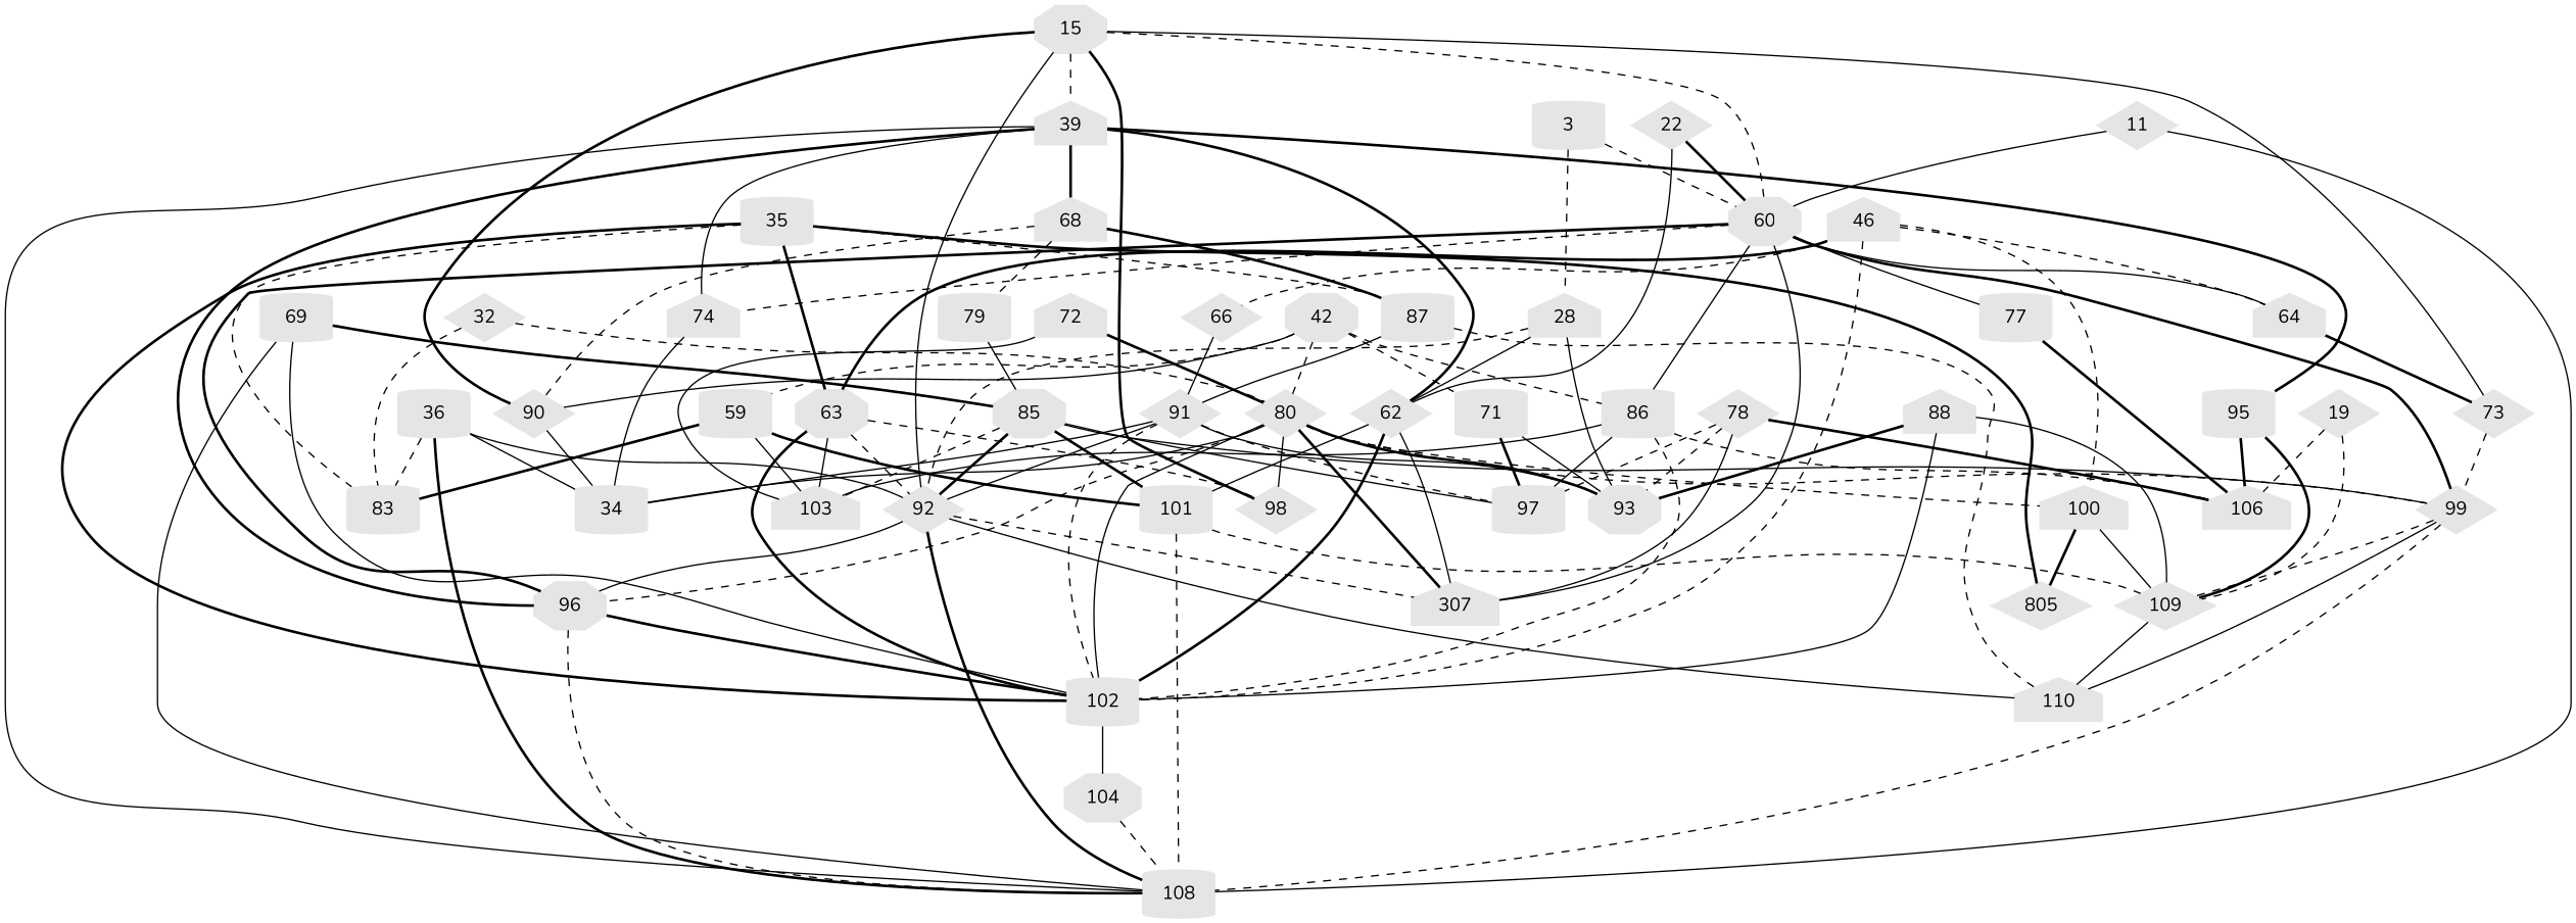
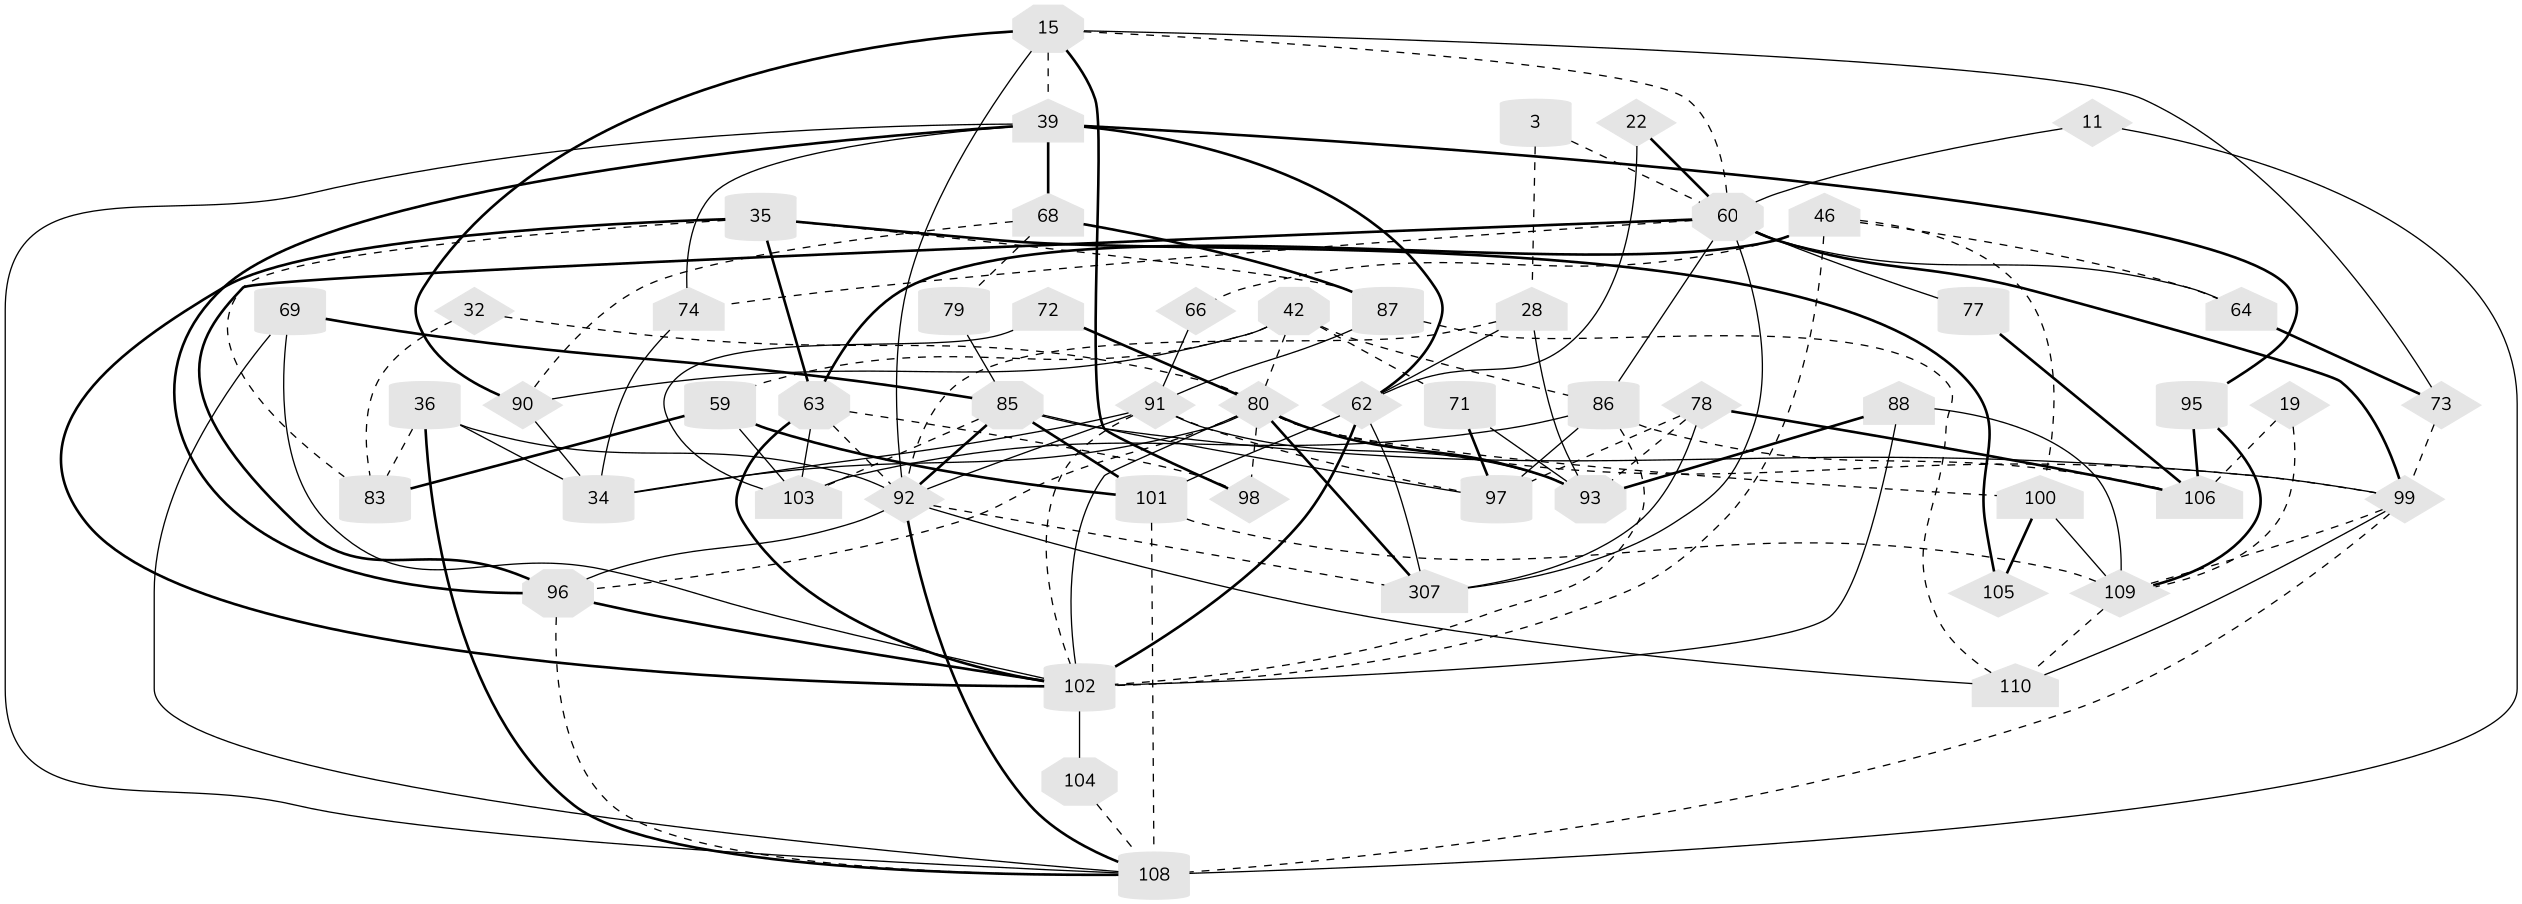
  graph {
    fontname=Nunito
    node [color=gray90 fontname=Nunito shape=cylinder style=filled]
    edge [fontname=Nunito style=dashed]
    28 [shape=house]
    3
    60 [shape=octagon super="+1+47"]
    92 [shape=diamond super="+16+52"]
    62 [shape=diamond super="+18+43"]
    93 [shape=octagon super="+27+38"]
    74 [shape=house]
    96 [shape=octagon super="+81"]
    86 [super="+49"]
    64 [shape=house]
    77
    99 [shape=diamond super="+17+40+84"]
    n13 [label=307 shape=house super="+61"]
    63 [shape=octagon super="+29"]
    98 [shape=diamond]
    102 [super="+33+50+70"]
    103 [shape=house super="+55"]
    11 [shape=diamond]
    108 [super="+41+56+51"]
    15 [shape=octagon super="+10"]
    39 [shape=house super="+30"]
    73 [shape=diamond]
    90 [shape=diamond super="+75"]
    68 [shape=house super="+24"]
    95 [super="+67"]
    n26 [label=34]
    110 [shape=house]
    19 [shape=diamond]
    106 [shape=house]
    109 [shape=diamond super="+31+89"]
    22 [shape=diamond]
    101 [super="+6"]
    80 [shape=diamond super="+2+54"]
    100 [shape=house super="+58"]
    32 [shape=diamond]
    83
    35
    87 [super="+34"]
-   105 [shape=diamond label=805]
+   105 [shape=diamond]
    91 [shape=diamond super="+57+45"]
    104 [shape=octagon super="+53"]
    36
    79
    42 [shape=octagon]
    59
    71
    97 [super="+37"]
    46 [shape=house]
    66 [shape=diamond]
    85 [shape=octagon super="+82"]
    69
    72 [shape=house]
    78 [shape=diamond]
    88 [shape=house super="+8"]
    28 -- 92
    28 -- 62 [style=solid]
    28 -- 93 [style=solid]
    3 -- 28
    3 -- 60
    60 -- 74
    60 -- 96 [style=bold weight=2]
    60 -- 86 [style=solid weight=2]
    60 -- 64 [style=solid]
    60 -- 77 [style=solid]
    60 -- 99 [style=bold]
    60 -- n13 [style=solid weight=2]
    92 -- 96 [style=solid]
    92 -- n13 [weight=2]
    92 -- 108 [style=bold]
    92 -- 110 [style=solid]
    62 -- n13 [style=solid]
    62 -- 102 [style=bold]
    62 -- 101 [style=solid weight=2]
    74 -- n26 [style=solid]
    96 -- 102 [style=bold]
    96 -- 108
    86 -- 102 [weight=2]
    86 -- 103 [style=solid]
    86 -- 106
    86 -- 97 [style=solid]
    64 -- 73 [style=bold]
    77 -- 106 [style=bold]
    99 -- 108 [weight=3]
    99 -- 110 [style=solid]
    99 -- 109 [weight=3]
    63 -- 92
    63 -- 98
    63 -- 102 [style=bold]
    63 -- 103 [style=solid]
    102 -- 104 [style=solid weight=2]
    11 -- 60 [style=solid]
    11 -- 108 [style=solid]
    15 -- 60
    15 -- 92 [style=solid]
    15 -- 98 [style=bold]
    15 -- 39 [weight=2]
    15 -- 73 [style=solid]
    15 -- 90 [style=bold]
    39 -- 62 [style=bold]
    39 -- 74 [style=solid]
    39 -- 96 [style=bold]
    39 -- 108 [style=solid]
    39 -- 68 [style=bold weight=2]
    39 -- 95 [style=bold weight=2]
    73 -- 99
    90 -- n26 [style=solid]
    68 -- 90
    68 -- 87 [style=bold weight=2]
    68 -- 79
    95 -- 106 [style=bold weight=2]
    95 -- 109 [style=bold]
    19 -- 106
    19 -- 109
-   109 -- 110 [style=solid]
+   109 -- 110
    22 -- 60 [style=bold]
    22 -- 62 [style=solid]
    101 -- 108 [weight=2]
    101 -- 109 [weight=2]
    80 -- 93 [style=bold]
    80 -- 96 [weight=2]
    80 -- 99 [weight=2]
    80 -- n13 [style=bold]
-   80 -- 98 [style=solid]
+   80 -- 98
    80 -- 102 [style=solid weight=2]
    80 -- n26 [style=solid]
    80 -- 100 [weight=2]
    100 -- 109 [style=solid weight=2]
    100 -- 105 [style=bold]
    32 -- 80
    32 -- 83
    35 -- 63 [style=bold]
    35 -- 102 [style=bold]
    35 -- 83
    35 -- 87
    35 -- 105 [style=bold]
    87 -- 110
    87 -- 91 [style=solid]
    91 -- 92 [style=solid]
    91 -- 93 [style=solid]
    91 -- 102
    91 -- n26 [style=solid]
    91 -- 97
    104 -- 108
    36 -- 92 [style=solid]
    36 -- 108 [style=bold]
    36 -- n26 [style=solid]
    36 -- 83
    79 -- 85 [style=solid]
    42 -- 86
    42 -- 90 [style=solid]
    42 -- 80
    42 -- 59
    42 -- 71
    59 -- 103 [style=solid]
    59 -- 101 [style=bold]
    59 -- 83 [style=bold]
    71 -- 93 [style=solid]
    71 -- 97 [style=bold]
    46 -- 64
    46 -- 63 [style=bold weight=2]
    46 -- 102
    46 -- 100
    46 -- 66
    66 -- 91 [style=solid]
    85 -- 92 [style=bold weight=3]
    85 -- 99 [style=solid weight=2]
    85 -- 103
    85 -- 101 [style=bold]
    85 -- 97 [style=solid]
    69 -- 102 [style=solid]
    69 -- 108 [style=solid]
    69 -- 85 [style=bold]
    72 -- 103 [style=solid]
    72 -- 80 [style=bold weight=3]
    78 -- 93
    78 -- n13 [style=solid]
    78 -- 106 [style=bold]
    78 -- 97
    88 -- 93 [style=bold weight=2]
    88 -- 102 [style=solid]
    88 -- 109 [style=solid weight=2]
  }
